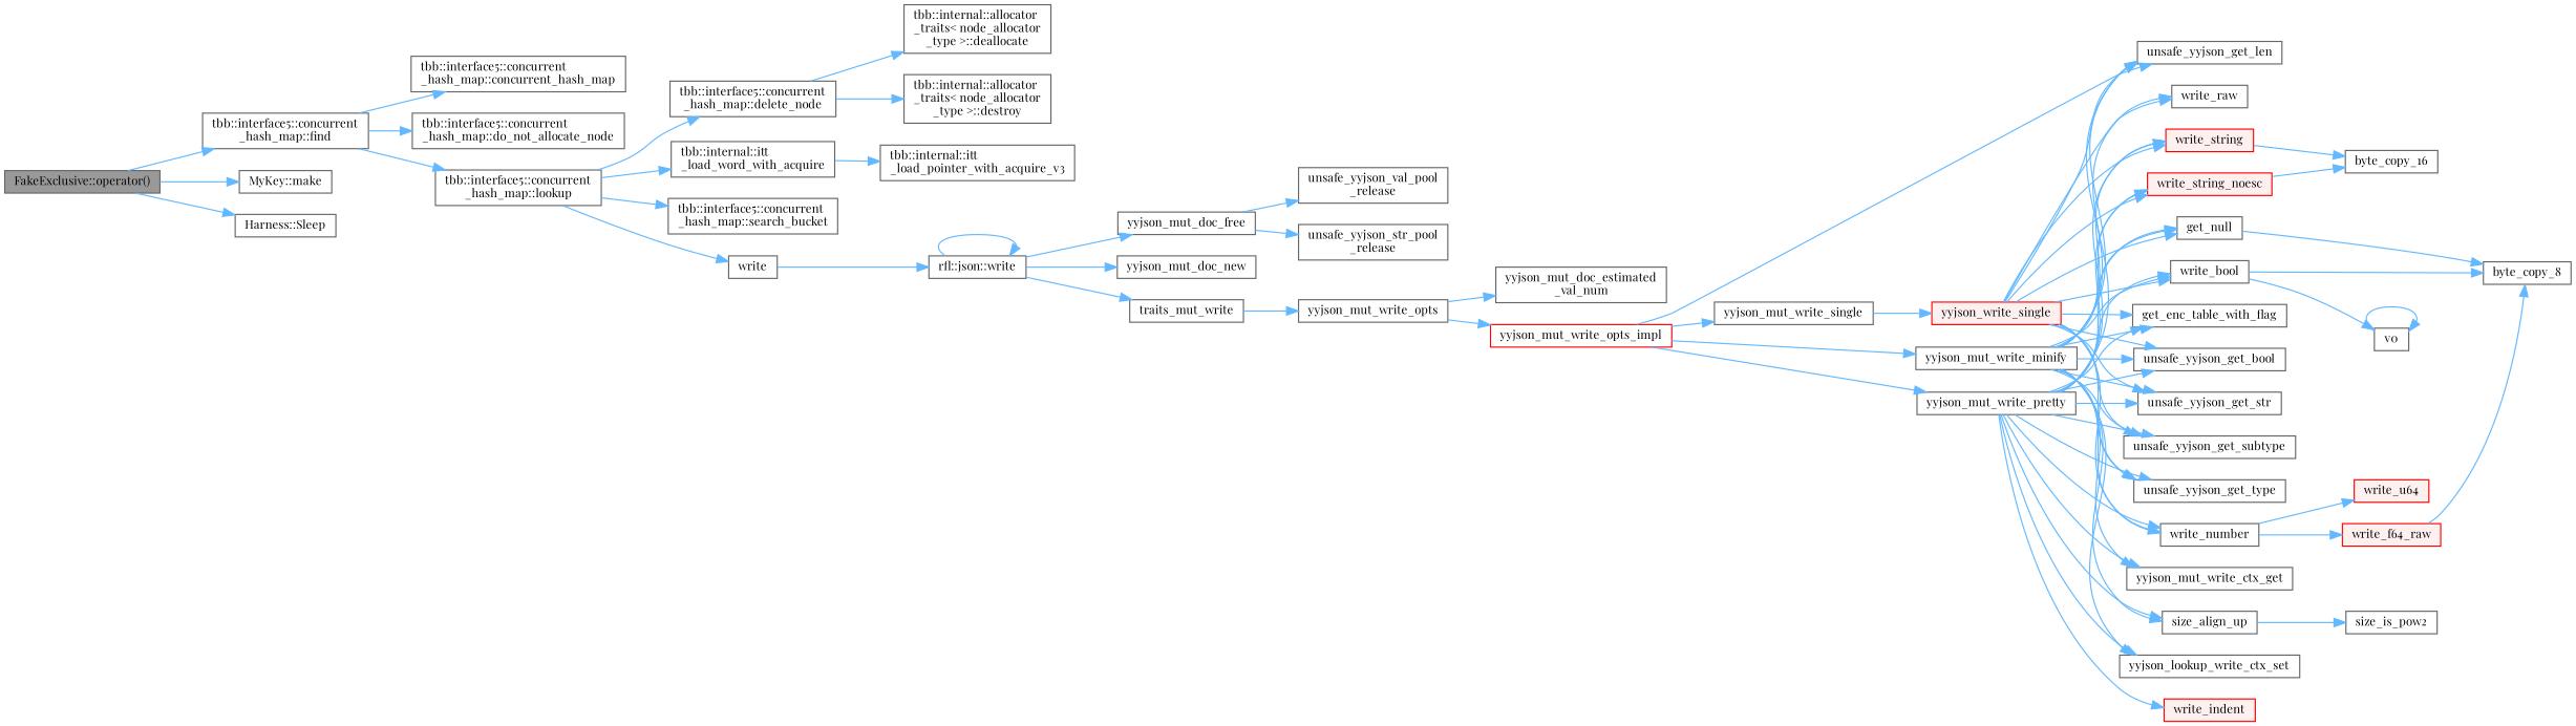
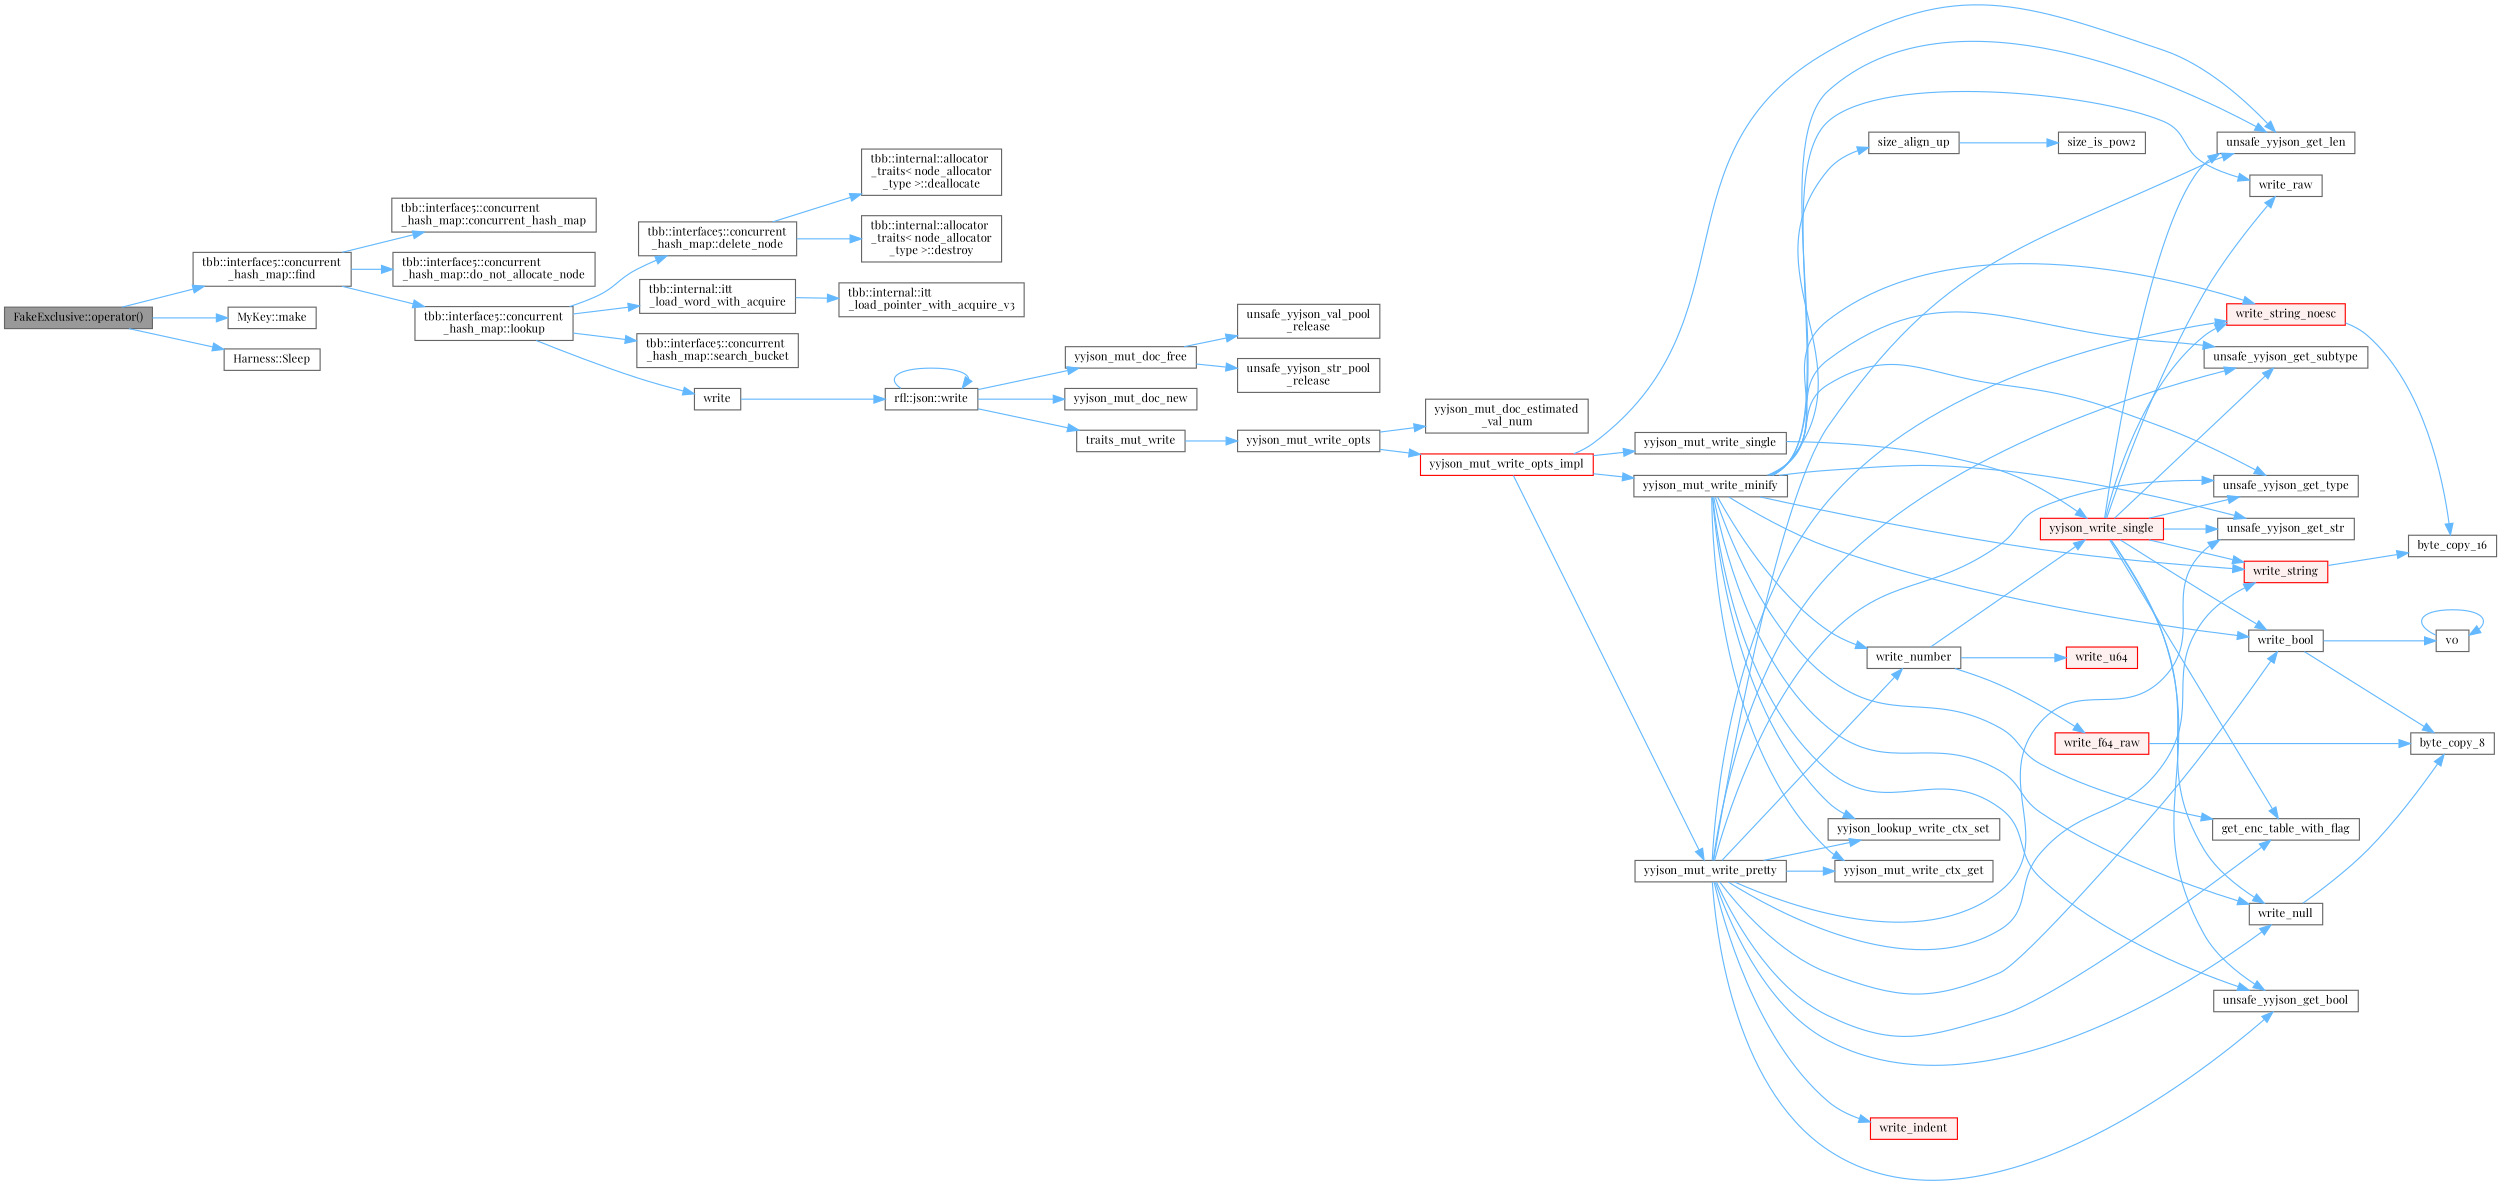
  digraph {
    fontname="Playfair Display"
    rankdir=LR
    node [color=grey40 fillcolor=white fontname="Playfair Display" fontsize=10 shape=box style=filled]
    edge [color=steelblue1 fontname="Playfair Display" fontsize=10 labelfontname=Helvetica labelfontsize=10 style=solid]
    n1 [color=gray40 fillcolor=grey60 fontcolor=black height=0.2 label="FakeExclusive::operator()" width=0.4]
    n2 [height=0.2 label="tbb::interface5::concurrent\l_hash_map::find" width=0.4]
    n3 [height=0.2 label="MyKey::make" width=0.4]
    n4 [height=0.2 label="Harness::Sleep" width=0.4]
    n5 [height=0.2 label="tbb::interface5::concurrent\l_hash_map::concurrent_hash_map" width=0.4]
    n6 [height=0.2 label="tbb::interface5::concurrent\l_hash_map::do_not_allocate_node" width=0.4]
    n7 [height=0.2 label="tbb::interface5::concurrent\l_hash_map::lookup" width=0.4]
    n8 [height=0.2 label="tbb::interface5::concurrent\l_hash_map::delete_node" width=0.4]
    n9 [height=0.2 label="tbb::internal::itt\l_load_word_with_acquire" width=0.4]
    n10 [height=0.2 label="tbb::interface5::concurrent\l_hash_map::search_bucket" width=0.4]
    n11 [height=0.2 label=write width=0.4]
    n12 [height=0.2 label="tbb::internal::allocator\l_traits\< node_allocator\l_type \>::deallocate" width=0.4]
    n13 [height=0.2 label="tbb::internal::allocator\l_traits\< node_allocator\l_type \>::destroy" width=0.4]
    n14 [height=0.2 label="tbb::internal::itt\l_load_pointer_with_acquire_v3" width=0.4]
    n15 [height=0.2 label="rfl::json::write" width=0.4]
    n16 [height=0.2 label=yyjson_mut_doc_free width=0.4]
    n17 [height=0.2 label=yyjson_mut_doc_new width=0.4]
    n18 [height=0.2 label=traits_mut_write width=0.4]
    n19 [height=0.2 label="unsafe_yyjson_str_pool\l_release" width=0.4]
    n20 [height=0.2 label="unsafe_yyjson_val_pool\l_release" width=0.4]
    n21 [height=0.2 label=yyjson_mut_write_opts width=0.4]
    n22 [height=0.2 label="yyjson_mut_doc_estimated\l_val_num" width=0.4]
    n23 [color=red height=0.2 label=yyjson_mut_write_opts_impl width=0.4]
    n24 [height=0.2 label=unsafe_yyjson_get_len width=0.4]
    n25 [height=0.2 label=yyjson_mut_write_minify width=0.4]
    n26 [height=0.2 label=yyjson_mut_write_pretty width=0.4]
    n27 [height=0.2 label=yyjson_mut_write_single width=0.4]
    n28 [height=0.2 label=get_enc_table_with_flag width=0.4]
    n29 [height=0.2 label=size_align_up width=0.4]
    n30 [height=0.2 label=unsafe_yyjson_get_bool width=0.4]
    n31 [height=0.2 label=unsafe_yyjson_get_str width=0.4]
    n32 [height=0.2 label=unsafe_yyjson_get_subtype width=0.4]
    n33 [height=0.2 label=unsafe_yyjson_get_type width=0.4]
    n34 [height=0.2 label=write_bool width=0.4]
-   n35 [height=0.2 label=get_null width=0.4]
+   n35 [height=0.2 label=write_null width=0.4]
    n36 [height=0.2 label=write_number width=0.4]
    n37 [height=0.2 label=write_raw width=0.4]
    n38 [color=red fillcolor="#FFF0F0" height=0.2 label=write_string width=0.4]
    n39 [color=red fillcolor="#FFF0F0" height=0.2 label=write_string_noesc width=0.4]
    n40 [height=0.2 label=yyjson_mut_write_ctx_get width=0.4]
    n41 [height=0.2 label=yyjson_lookup_write_ctx_set width=0.4]
    n42 [color=red fillcolor="#FFF0F0" height=0.2 label=write_indent width=0.4]
    n43 [color=red fillcolor="#FFF0F0" height=0.2 label=yyjson_write_single width=0.4]
    n44 [height=0.2 label=size_is_pow2 width=0.4]
    n45 [height=0.2 label=byte_copy_8 width=0.4]
    n46 [height=0.2 label=v0 width=0.4]
    n47 [color=red fillcolor="#FFF0F0" height=0.2 label=write_f64_raw width=0.4]
    n48 [color=red fillcolor="#FFF0F0" height=0.2 label=write_u64 width=0.4]
    n49 [height=0.2 label=byte_copy_16 width=0.4]
    n1 -> n2
    n1 -> n3
    n1 -> n4
    n2 -> n5
    n2 -> n6
    n2 -> n7
    n7 -> n8
    n7 -> n9
    n7 -> n10
    n7 -> n11
    n8 -> n12
    n8 -> n13
    n9 -> n14
    n11 -> n15
    n15 -> n15
    n15 -> n16
    n15 -> n17
    n15 -> n18
    n16 -> n19
    n16 -> n20
    n18 -> n21
    n21 -> n22
    n21 -> n23
    n23 -> n24
    n23 -> n25
    n23 -> n26
    n23 -> n27
    n25 -> n24
    n25 -> n28
    n25 -> n29
    n25 -> n30
    n25 -> n31
    n25 -> n32
    n25 -> n33
    n25 -> n34
    n25 -> n35
    n25 -> n36
    n25 -> n37
    n25 -> n38
    n25 -> n39
    n25 -> n40
    n25 -> n41
    n26 -> n24
    n26 -> n28
-   n26 -> n29
    n26 -> n30
    n26 -> n31
    n26 -> n32
    n26 -> n33
    n26 -> n34
    n26 -> n35
    n26 -> n36
    n26 -> n38
    n26 -> n39
    n26 -> n40
    n26 -> n41
    n26 -> n42
    n27 -> n43
    n29 -> n44
    n34 -> n45
    n34 -> n46
    n35 -> n45
    n36 -> n47
    n36 -> n48
    n38 -> n49
    n39 -> n49
    n43 -> n24
    n43 -> n28
    n43 -> n30
    n43 -> n31
    n43 -> n32
    n43 -> n33
    n43 -> n34
    n43 -> n35
-   n43 -> n36
+   n36 -> n43
    n43 -> n37
    n43 -> n38
    n43 -> n39
    n46 -> n46
    n47 -> n45
  }
